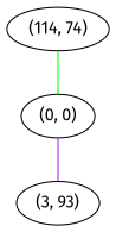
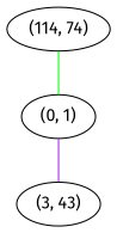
  graph {
    fontname="Fira Sans"
    node [fontname="Fira Sans"]
    edge [fontname="Fira Sans"]
    "(114, 74)"
-   "(0, 0)"
-   "(3, 93)"
+   "(0, 0)" [label="(0, 1)"]
+   "(3, 93)" [label="(3, 43)"]
    "(114, 74)" -- "(0, 0)" [color=green weight=2]
    "(0, 0)" -- "(3, 93)" [color=purple weight=4]
  }
